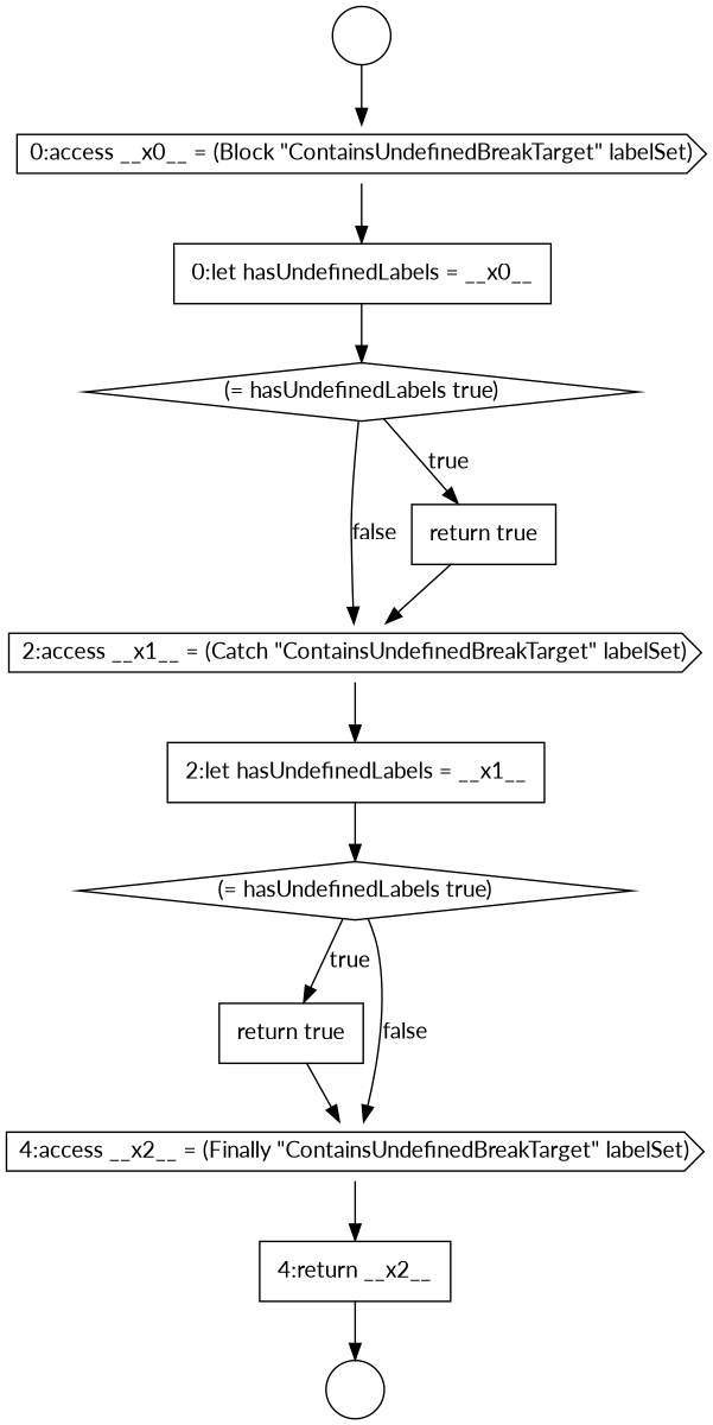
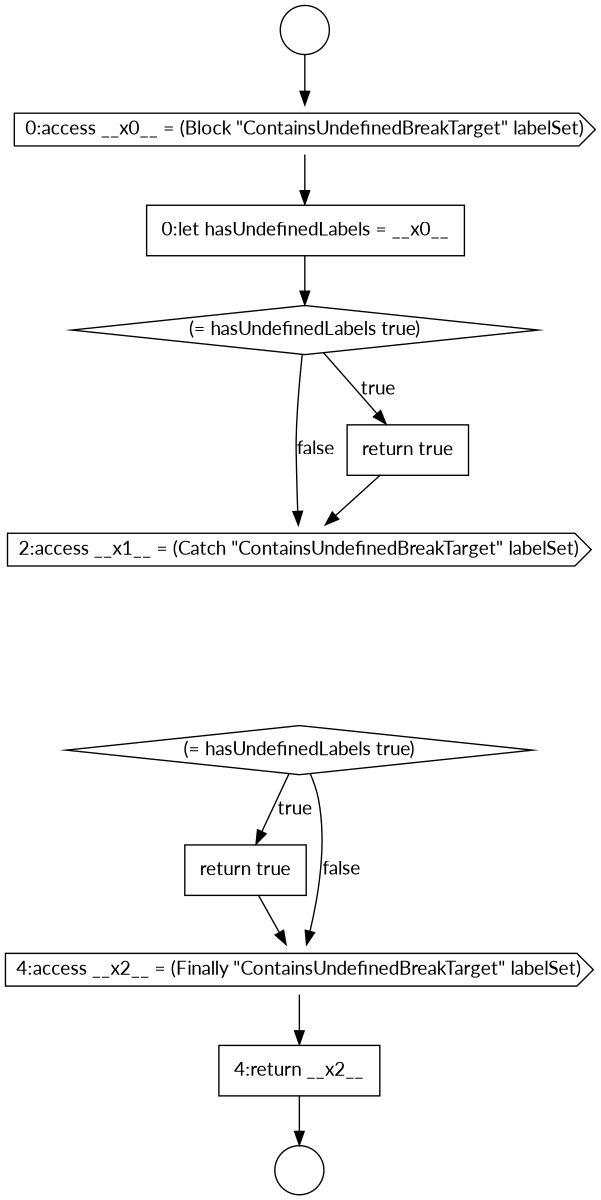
  digraph {
    fontname=Lato
    node [color=black fillcolor=white shape=none style=filled fontname=Lato]
    edge [color=black fontname=Lato]
    n1 [label=<<font color="black">2:access __x1__ = (Catch &quot;ContainsUndefinedBreakTarget&quot; labelSet)</font>> shape=cds]
-   n2 [label=<<font color="black">     <table border="0" cellborder="1" cellspacing="0" cellpadding="10">       <tr><td align="left">2:let hasUndefinedLabels = __x1__</td></tr>     </table>   </font>> margin=0]
    n3 [label=<<font color="black">     <table border="0" cellborder="1" cellspacing="0" cellpadding="10">       <tr><td align="left">0:let hasUndefinedLabels = __x0__</td></tr>     </table>   </font>> margin=0]
    n4 [label=<<font color="black">(= hasUndefinedLabels true)</font>> shape=diamond]
    n5 [label=<<font color="black">(= hasUndefinedLabels true)</font>> shape=diamond]
    n6 [label=<<font color="black">0:access __x0__ = (Block &quot;ContainsUndefinedBreakTarget&quot; labelSet)</font>> shape=cds]
    n7 [label=<<font color="black">     <table border="0" cellborder="1" cellspacing="0" cellpadding="10">       <tr><td align="left">return true</td></tr>     </table>   </font>> margin=0]
    n8 [label=<<font color="black">     <table border="0" cellborder="1" cellspacing="0" cellpadding="10">       <tr><td align="left">return true</td></tr>     </table>   </font>> margin=0]
    n9 [label=<<font color="black">4:access __x2__ = (Finally &quot;ContainsUndefinedBreakTarget&quot; labelSet)</font>> shape=cds]
    n10 [label=<<font color="black">     <table border="0" cellborder="1" cellspacing="0" cellpadding="10">       <tr><td align="left">4:return __x2__</td></tr>     </table>   </font>> margin=0]
    n11 [label=" " shape=circle]
    n12 [label=" " shape=circle]
-   n1 -> n2
-   n2 -> n5
    n3 -> n4
    n4 -> n1 [label=<<font color="black">false</font>>]
    n4 -> n7 [label=<<font color="black">true</font>>]
    n5 -> n8 [label=<<font color="black">true</font>>]
    n5 -> n9 [label=<<font color="black">false</font>>]
    n6 -> n3
    n7 -> n1
    n8 -> n9
    n9 -> n10
    n10 -> n11
    n12 -> n6
  }
